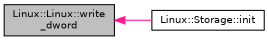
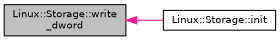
  digraph {
    rankdir=LR
    node [color=black fontname=Helvetica fontsize=10 shape=record style=filled]
-   n1 [fillcolor=grey75 fontcolor=black height=0.2 label="Linux::Linux::write\l_dword" width=0.4]
+   n1 [fillcolor=grey75 fontcolor=black height=0.2 label="Linux::Storage::write\l_dword" width=0.4]
    n2 [fillcolor=white height=0.2 label="Linux::Storage::init" width=0.4]
    n1 -> n2 [color=deeppink dir=back fontname=Helvetica fontsize=10 labelfontname=Helvetica labelfontsize=10 style=solid]
  }
